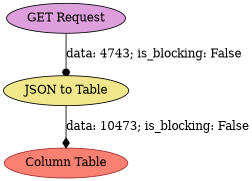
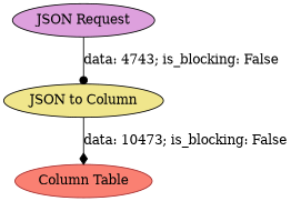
  digraph {
    rankdir=TB
    node [color=black style=filled]
    n1 [color=brown fillcolor=salmon label="Column Table"]
-   n2 [fillcolor=khaki label="JSON to Table"]
-   n3 [fillcolor=plum label="GET Request"]
+   n2 [fillcolor=khaki label="JSON to Column"]
+   n3 [fillcolor=plum label="JSON Request"]
    n2 -> n1 [arrowhead=diamond label="data: 10473; is_blocking: False"]
    n3 -> n2 [arrowhead=dot label="data: 4743; is_blocking: False"]
  }
